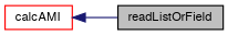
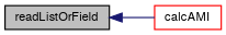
  digraph {
    rankdir=LR
    node [fontname=FreeSans fontsize=10 shape=record]
    n1 [color=black fillcolor=grey75 fontcolor=black height=0.2 label=readListOrField style=filled width=0.4]
    n2 [color=red height=0.2 label=calcAMI width=0.4]
-   n2 -> n1 [color=midnightblue dir=back fontname=FreeSans fontsize=10 labelfontname=FreeSans labelfontsize=10 style=solid]
+   n1 -> n2 [color=midnightblue dir=back fontname=FreeSans fontsize=10 labelfontname=FreeSans labelfontsize=10 style=solid]
  }
